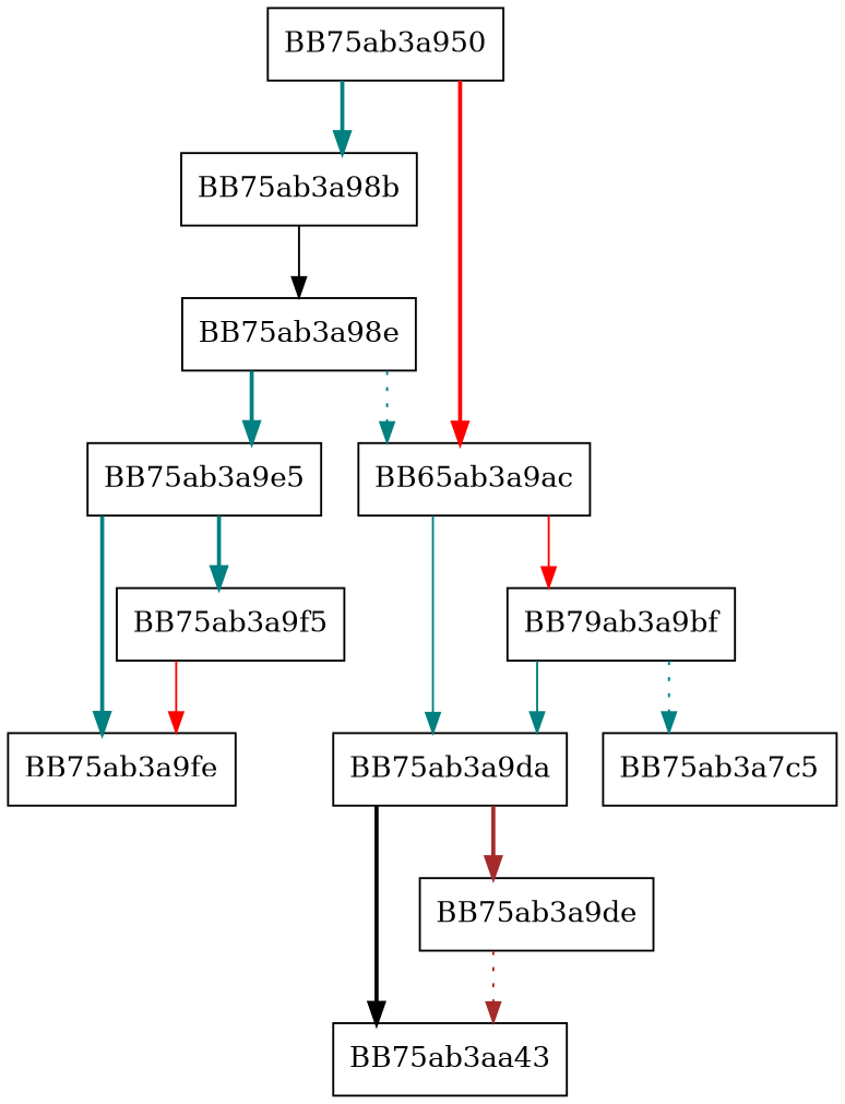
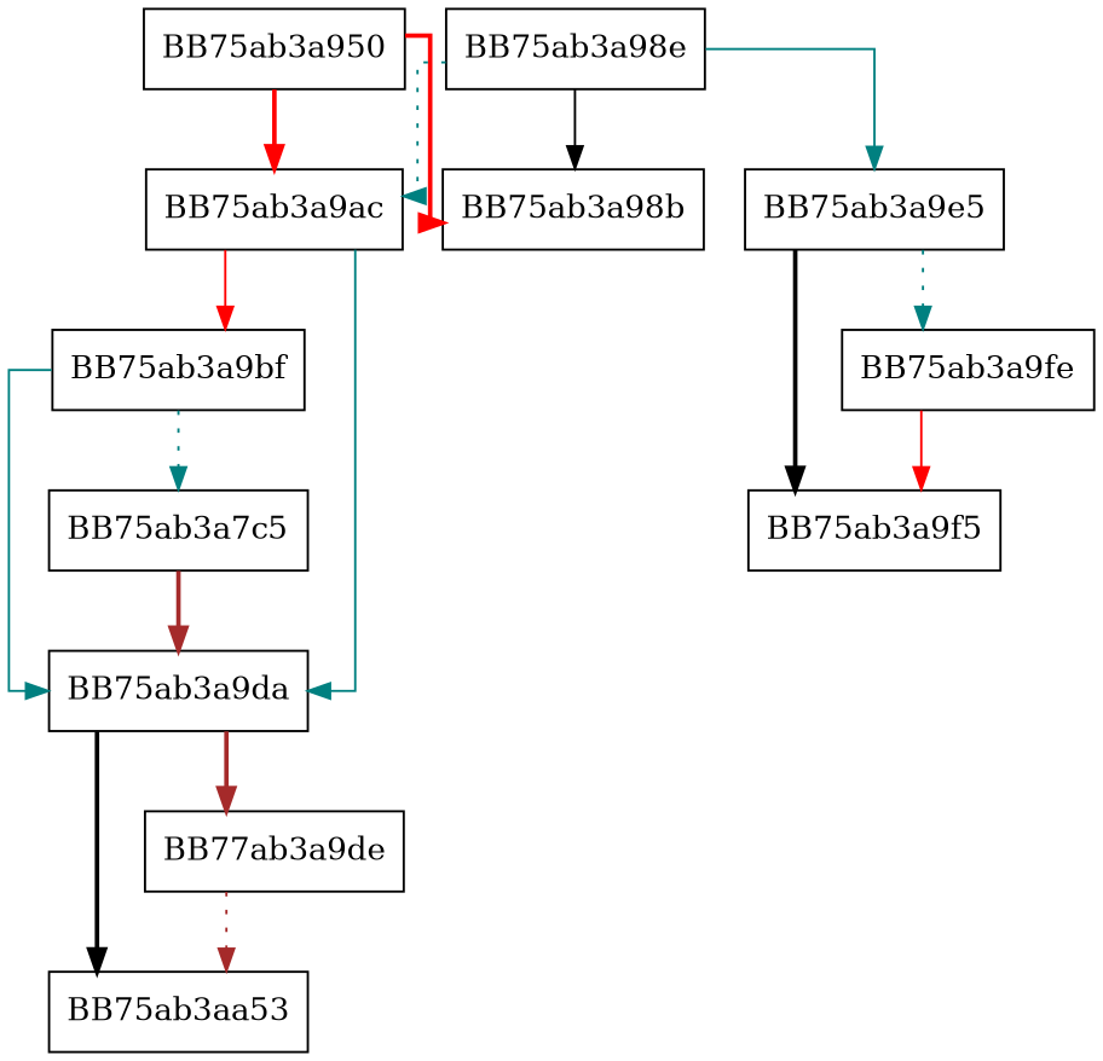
  digraph {
    splines=ortho
    node [shape=box]
    edge [color=teal style=bold]
    BB75ab3a950
    BB75ab3a98b
-   BB75ab3a9ac [label=BB65ab3a9ac]
+   BB75ab3a9ac
    n4 [label=BB75ab3a9e5]
    BB75ab3a98e
    BB75ab3a9fe
    BB75ab3a9f5
    BB75ab3a9da
-   BB75ab3a9bf [label=BB79ab3a9bf]
-   BB75ab3aa43
-   BB75ab3a9de
+   BB75ab3a9bf
+   BB75ab3aa43 [label=BB75ab3aa53]
+   BB75ab3a9de [label=BB77ab3a9de]
    n12 [label=BB75ab3a7c5]
-   BB75ab3a950 -> BB75ab3a98b
+   BB75ab3a950 -> BB75ab3a98b [color=red]
    BB75ab3a950 -> BB75ab3a9ac [color=red]
-   BB75ab3a98b -> BB75ab3a98e [color=black style=solid]
+   BB75ab3a98e -> BB75ab3a98b [color=black style=solid]
    BB75ab3a9ac -> BB75ab3a9da [style=solid]
    BB75ab3a9ac -> BB75ab3a9bf [color=red style=solid]
-   n4 -> BB75ab3a9fe
-   n4 -> BB75ab3a9f5
+   n4 -> BB75ab3a9fe [style=dotted]
+   n4 -> BB75ab3a9f5 [color=black]
    BB75ab3a98e -> BB75ab3a9ac [style=dotted]
-   BB75ab3a98e -> n4
-   BB75ab3a9f5 -> BB75ab3a9fe [color=red style=solid]
+   BB75ab3a98e -> n4 [style=solid]
+   BB75ab3a9fe -> BB75ab3a9f5 [color=red style=solid]
    BB75ab3a9da -> BB75ab3aa43 [color=black]
    BB75ab3a9da -> BB75ab3a9de [color=brown]
    BB75ab3a9bf -> BB75ab3a9da [style=solid]
    BB75ab3a9bf -> n12 [style=dotted]
    BB75ab3a9de -> BB75ab3aa43 [color=brown style=dotted]
+   n12 -> BB75ab3a9da [color=brown]
  }
